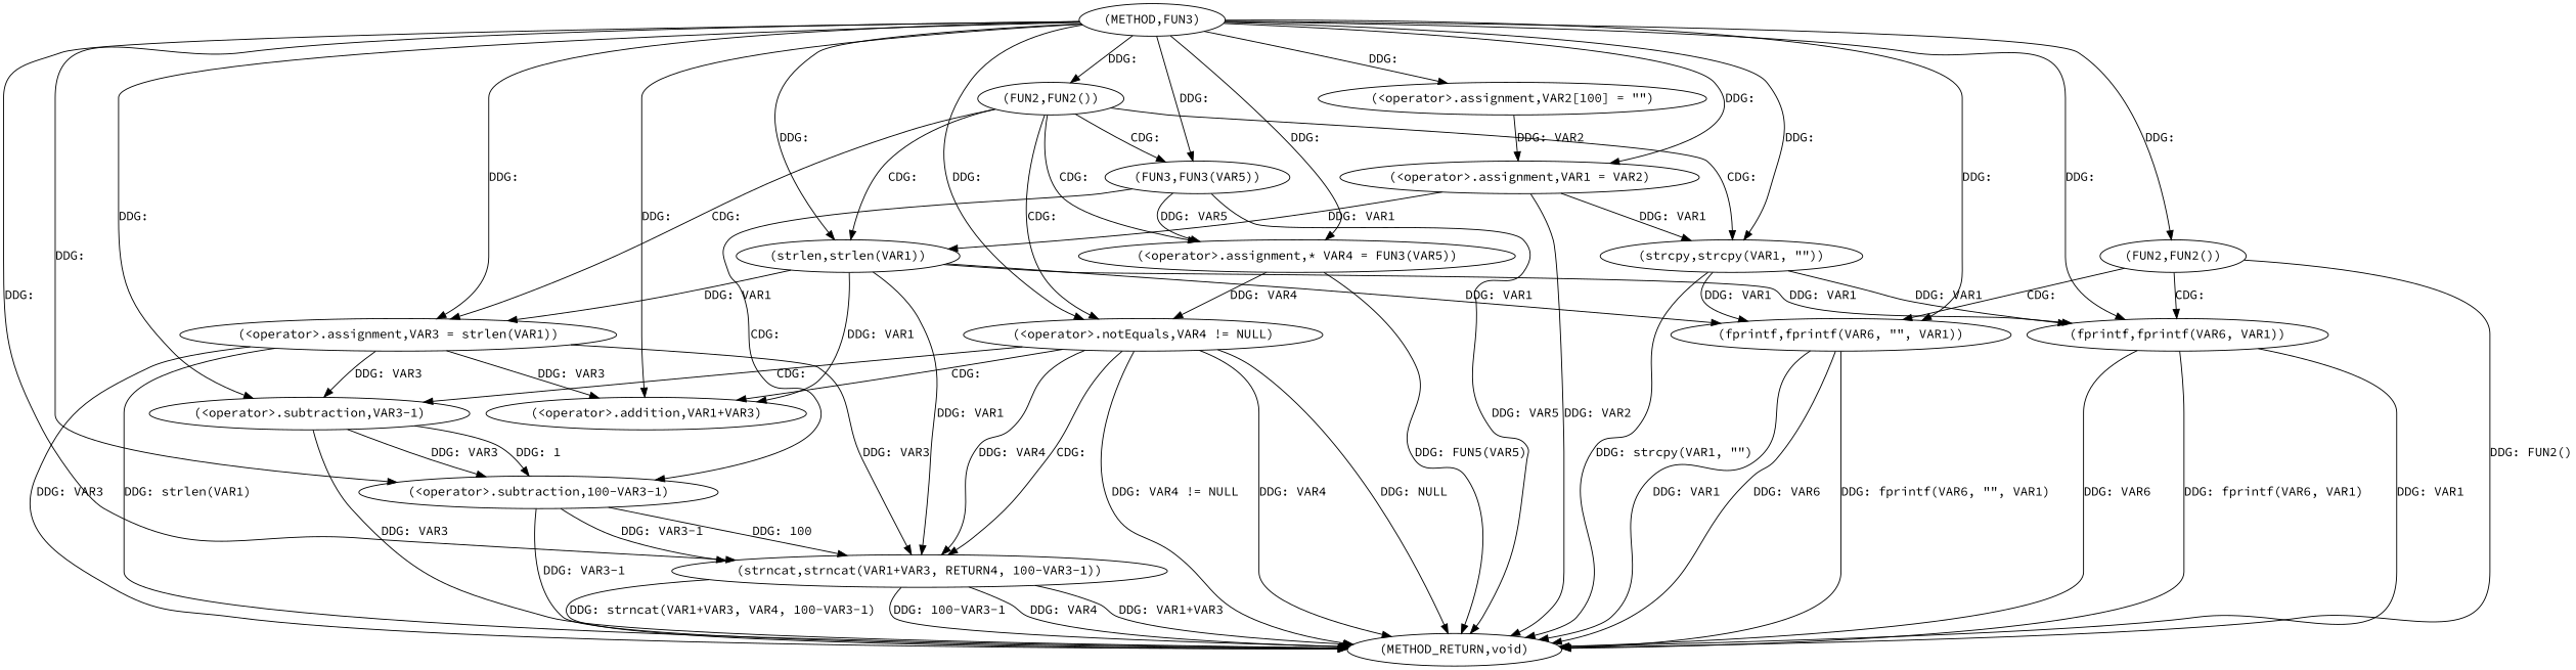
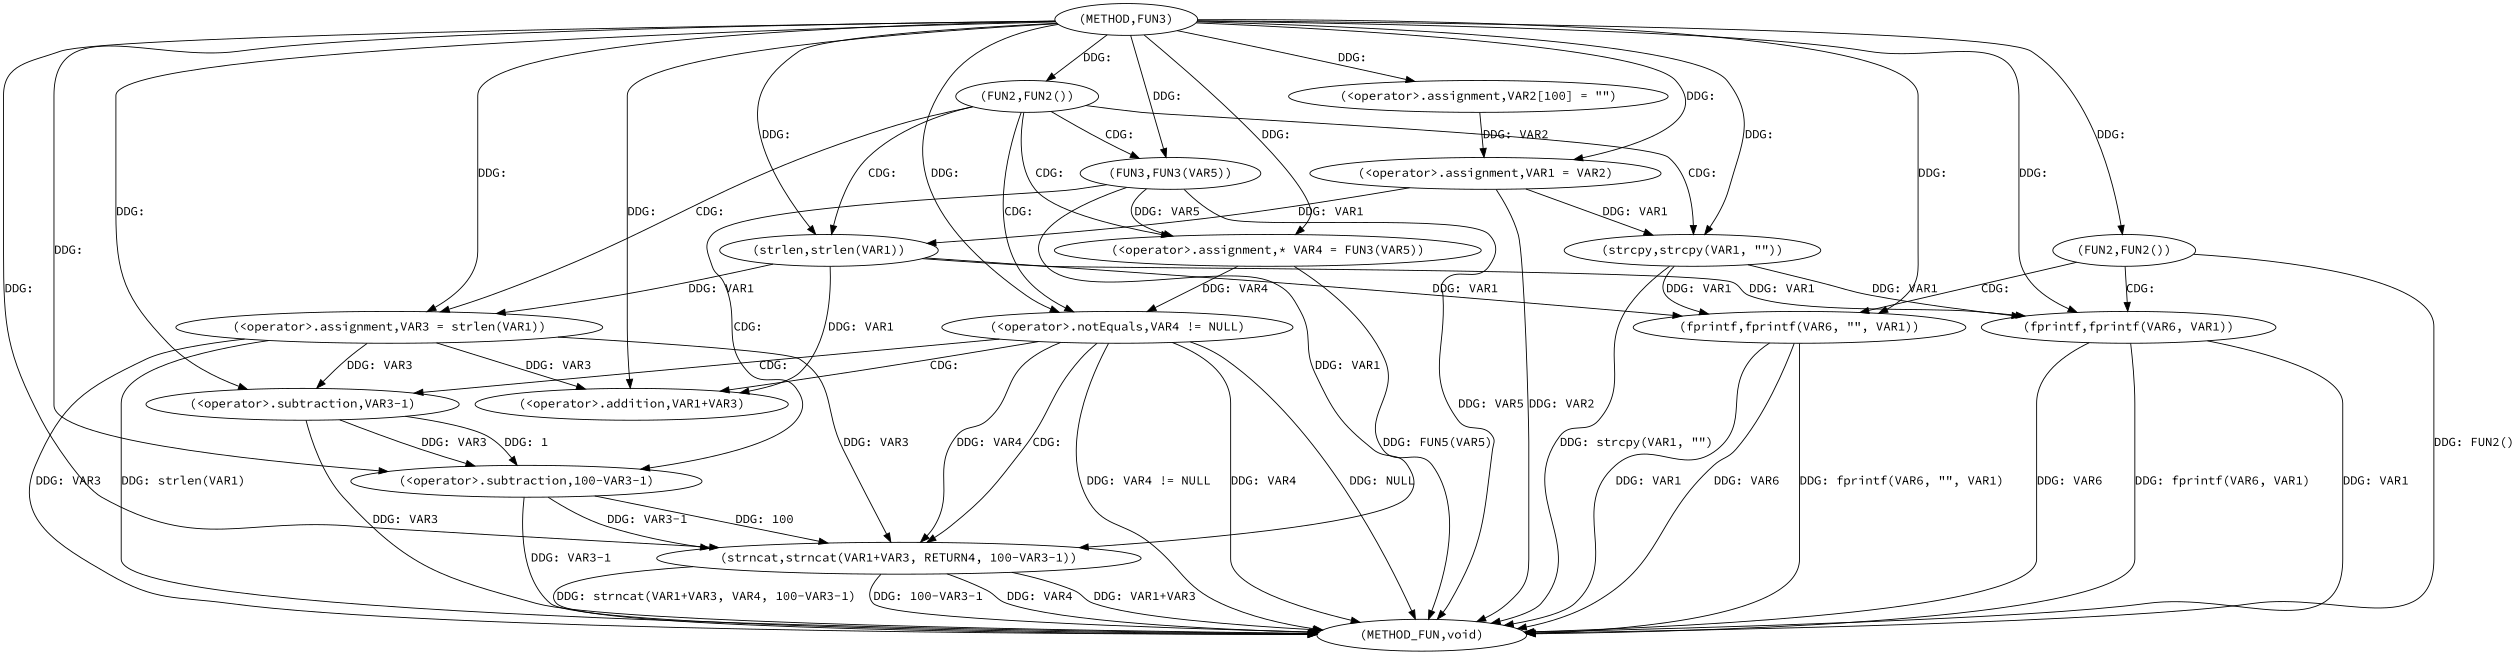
  digraph {
    fontname="Source Code Pro"
    node [fontname="Source Code Pro"]
    edge [fontname="Source Code Pro"]
    n1 [label="(METHOD,FUN3)"]
    n2 [label="(<operator>.assignment,VAR2[100] = \"\")"]
    n3 [label="(<operator>.assignment,VAR1 = VAR2)"]
    n4 [label="(FUN2,FUN2())"]
    n5 [label="(<operator>.assignment,VAR3 = strlen(VAR1))"]
    n6 [label="(strlen,strlen(VAR1))"]
    n7 [label="(<operator>.assignment,* VAR4 = FUN3(VAR5))"]
    n8 [label="(FUN3,FUN3(VAR5))"]
    n9 [label="(<operator>.notEquals,VAR4 != NULL)"]
    n10 [label="(strncat,strncat(VAR1+VAR3, RETURN4, 100-VAR3-1))"]
    n11 [label="(<operator>.addition,VAR1+VAR3)"]
    n12 [label="(<operator>.subtraction,100-VAR3-1)"]
    n13 [label="(<operator>.subtraction,VAR3-1)"]
    n14 [label="(strcpy,strcpy(VAR1, \"\"))"]
    n15 [label="(FUN2,FUN2())"]
    n16 [label="(fprintf,fprintf(VAR6, VAR1))"]
    n17 [label="(fprintf,fprintf(VAR6, \"\", VAR1))"]
-   n18 [label="(METHOD_RETURN,void)"]
+   n18 [label="(METHOD_FUN,void)"]
    n1 -> n2 [label="DDG: "]
    n1 -> n3 [label="DDG: "]
    n1 -> n4 [label="DDG: "]
    n1 -> n5 [label="DDG: "]
    n1 -> n6 [label="DDG: "]
    n1 -> n7 [label="DDG: "]
    n1 -> n8 [label="DDG: "]
    n1 -> n9 [label="DDG: "]
    n1 -> n10 [label="DDG: "]
    n1 -> n11 [label="DDG: "]
    n1 -> n12 [label="DDG: "]
    n1 -> n13 [label="DDG: "]
    n1 -> n14 [label="DDG: "]
    n1 -> n15 [label="DDG: "]
    n1 -> n16 [label="DDG: "]
    n1 -> n17 [label="DDG: "]
    n2 -> n3 [label="DDG: VAR2"]
    n3 -> n6 [label="DDG: VAR1"]
    n3 -> n14 [label="DDG: VAR1"]
    n3 -> n18 [label="DDG: VAR2"]
    n4 -> n5 [label="CDG: "]
    n4 -> n6 [label="CDG: "]
    n4 -> n7 [label="CDG: "]
    n4 -> n8 [label="CDG: "]
    n4 -> n9 [label="CDG: "]
    n4 -> n14 [label="CDG: "]
    n5 -> n10 [label="DDG: VAR3"]
    n5 -> n11 [label="DDG: VAR3"]
    n5 -> n13 [label="DDG: VAR3"]
    n5 -> n18 [label="DDG: strlen(VAR1)"]
    n5 -> n18 [label="DDG: VAR3"]
    n6 -> n5 [label="DDG: VAR1"]
-   n6 -> n10 [label="DDG: VAR1"]
+   n8 -> n10 [label="DDG: VAR1"]
    n6 -> n11 [label="DDG: VAR1"]
    n6 -> n16 [label="DDG: VAR1"]
    n6 -> n17 [label="DDG: VAR1"]
    n7 -> n9 [label="DDG: VAR4"]
    n7 -> n18 [label="DDG: FUN5(VAR5)"]
    n8 -> n7 [label="DDG: VAR5"]
    n8 -> n12 [label="CDG: "]
    n8 -> n18 [label="DDG: VAR5"]
    n9 -> n10 [label="DDG: VAR4"]
    n9 -> n10 [label="CDG: "]
    n9 -> n11 [label="CDG: "]
    n9 -> n13 [label="CDG: "]
    n9 -> n18 [label="DDG: VAR4 != NULL"]
    n9 -> n18 [label="DDG: VAR4"]
    n9 -> n18 [label="DDG: NULL"]
    n10 -> n18 [label="DDG: VAR4"]
    n10 -> n18 [label="DDG: VAR1+VAR3"]
    n10 -> n18 [label="DDG: strncat(VAR1+VAR3, VAR4, 100-VAR3-1)"]
    n10 -> n18 [label="DDG: 100-VAR3-1"]
    n12 -> n10 [label="DDG: 100"]
    n12 -> n10 [label="DDG: VAR3-1"]
    n12 -> n18 [label="DDG: VAR3-1"]
    n13 -> n12 [label="DDG: VAR3"]
    n13 -> n12 [label="DDG: 1"]
    n13 -> n18 [label="DDG: VAR3"]
    n14 -> n16 [label="DDG: VAR1"]
    n14 -> n17 [label="DDG: VAR1"]
    n14 -> n18 [label="DDG: strcpy(VAR1, \"\")"]
    n15 -> n16 [label="CDG: "]
    n15 -> n17 [label="CDG: "]
    n15 -> n18 [label="DDG: FUN2()"]
    n16 -> n18 [label="DDG: VAR1"]
    n16 -> n18 [label="DDG: VAR6"]
    n16 -> n18 [label="DDG: fprintf(VAR6, VAR1)"]
    n17 -> n18 [label="DDG: fprintf(VAR6, \"\", VAR1)"]
    n17 -> n18 [label="DDG: VAR1"]
    n17 -> n18 [label="DDG: VAR6"]
  }
